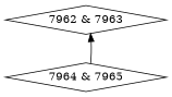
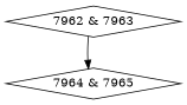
  digraph {
    node [shape=diamond]
    n1 [label="7962 & 7963"]
    n2 [label="7964 & 7965"]
-   n2 -> n1
+   n1 -> n2
  }
